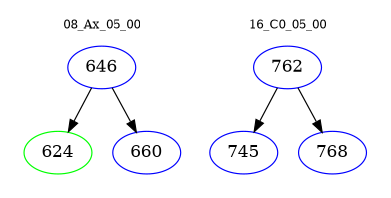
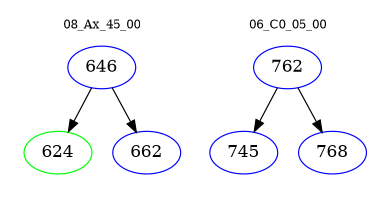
  digraph {
    node [color=blue]
    edge [color=black]
    n1 [label=646]
    n2 [color=green label=624]
-   n3 [label=660]
+   n3 [label=662]
    n4 [label=762]
    n5 [label=745]
    n6 [label=768]
    subgraph cluster_1 {
      color=white
      fontsize=10
-     label="08_Ax_05_00"
+     label="08_Ax_45_00"
      n1
      n2
      n3
    }
    subgraph cluster_2 {
      color=white
      fontsize=10
-     label="16_C0_05_00"
+     label="06_C0_05_00"
      n4
      n5
      n6
    }
    n1 -> n2
    n1 -> n3
    n4 -> n5
    n4 -> n6
  }
